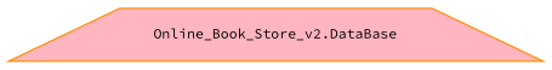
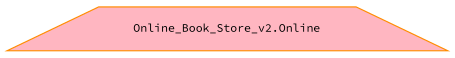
  digraph {
    rankdir=LR
    fontname="Source Code Pro"
-   n1 [color=darkorange fillcolor=lightpink fontname="Source Code Pro" fontsize=10 height=0.2 label="Online_Book_Store_v2.DataBase" shape=trapezium style=filled width=0.4]
+   n1 [color=darkorange fillcolor=lightpink fontname="Source Code Pro" fontsize=10 height=0.2 label="Online_Book_Store_v2.Online" shape=trapezium style=filled width=0.4]
  }
